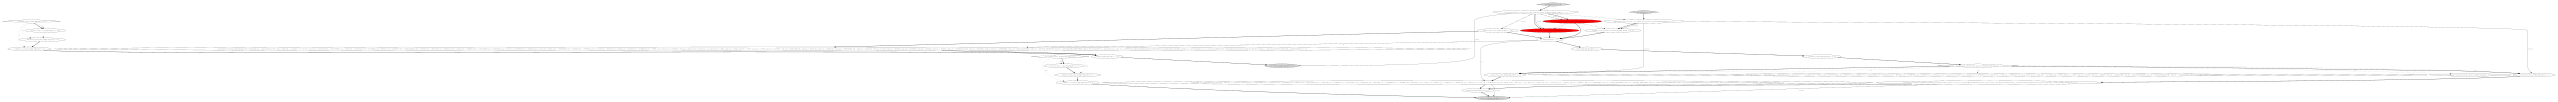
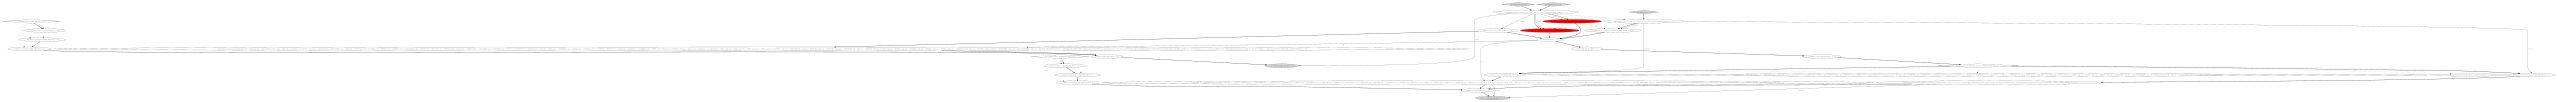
  digraph {
    fontname="Liberation Serif"
    node [fillcolor=white fontname="Liberation Serif" shape=ellipse style=filled]
    edge [fontname="Liberation Serif" style=bold]
    n1 [label="_errHandler.reportError(this,re)@@@51@@@['1', '1', '0']"]
    n2 [label="_errHandler.recover(this,re)@@@52@@@['1', '1', '0']"]
    n3 [label="{exitRule()}@@@54@@@['1', '1', '0']"]
    n4 [label="setState(704)@@@7@@@['0', '0', '1']"]
    n5 [label="_errHandler.sync(this)@@@8@@@['0', '0', '1']"]
    n6 [label="getInterpreter().adaptivePredict(_input,92,_ctx)@@@9@@@['0', '0', '1']" shape=diamond]
    n7 [label="{setState(701)_errHandler.sync(this)switch (getInterpreter().adaptivePredict(_input,91,_ctx)) {case 1:{setState(698)((TableIdentifierContext)_localctx).catalog = identifier()setState(699)match(T__3)}breaksetState(703)((TableIdentifierContext)_localctx).name = identifier()}@@@27@@@['0', '0', '1']"]
    n8 [fillcolor=lightgray label="return _localctx@@@53@@@['0', '0', '1']"]
    n9 [label="{exitRule()}@@@50@@@['0', '0', '1']"]
    n10 [label="RecognitionException re@@@45@@@['0', '0', '1']" shape=diamond]
    n11 [label="_errHandler.recover(this,re)@@@48@@@['0', '0', '1']"]
    n12 [label="_errHandler.reportError(this,re)@@@47@@@['0', '0', '1']"]
    n13 [label="_localctx.exception = re@@@46@@@['0', '0', '1']"]
    n14 [label="FunctionTemplateContext _localctx = new FunctionTemplateContext(_ctx,getState())@@@3@@@['1', '1', '0']"]
    n15 [label="enterOuterAlt(_localctx,1)@@@7@@@['1', '1', '0']"]
    n16 [fillcolor=lightgray label="return _localctx@@@57@@@['1', '1', '0']"]
    n17 [label="TableIdentifierContext _localctx = new TableIdentifierContext(_ctx,getState())@@@3@@@['0', '0', '1']"]
    n18 [fillcolor=red label="enterRule(_localctx,72,RULE_functionTemplate)@@@4@@@['0', '1', '0']"]
    n19 [fillcolor=red label="enterRule(_localctx,70,RULE_functionTemplate)@@@4@@@['1', '0', '0']"]
    n20 [label="{setState(614)functionName()setState(615)match(T__0)setState(627)_la = _input.LA(1)if ((((_la) & ~0x3f) == 0 && ((1L << _la) & ((1L << T__0) | (1L << ALL) | (1L << ANALYZE) | (1L << ANALYZED) | (1L << CAST) | (1L << CATALOGS) | (1L << COLUMNS) | (1L << DEBUG) | (1L << DISTINCT) | (1L << EXECUTABLE) | (1L << EXISTS) | (1L << EXPLAIN) | (1L << EXTRACT) | (1L << FALSE) | (1L << FORMAT) | (1L << FUNCTIONS) | (1L << GRAPHVIZ) | (1L << LEFT) | (1L << MAPPED) | (1L << MATCH) | (1L << NOT) | (1L << NULL) | (1L << OPTIMIZED) | (1L << PARSED) | (1L << PHYSICAL) | (1L << PLAN) | (1L << RIGHT) | (1L << RLIKE) | (1L << QUERY) | (1L << SCHEMAS) | (1L << SHOW) | (1L << SYS) | (1L << TABLES))) != 0) || ((((_la - 64)) & ~0x3f) == 0 && ((1L << (_la - 64)) & ((1L << (TEXT - 64)) | (1L << (TRUE - 64)) | (1L << (TYPE - 64)) | (1L << (TYPES - 64)) | (1L << (VERIFY - 64)) | (1L << (FUNCTION_ESC - 64)) | (1L << (DATE_ESC - 64)) | (1L << (TIME_ESC - 64)) | (1L << (TIMESTAMP_ESC - 64)) | (1L << (GUID_ESC - 64)) | (1L << (PLUS - 64)) | (1L << (MINUS - 64)) | (1L << (ASTERISK - 64)) | (1L << (PARAM - 64)) | (1L << (STRING - 64)) | (1L << (INTEGER_VALUE - 64)) | (1L << (DECIMAL_VALUE - 64)) | (1L << (IDENTIFIER - 64)) | (1L << (DIGIT_IDENTIFIER - 64)) | (1L << (QUOTED_IDENTIFIER - 64)) | (1L << (BACKQUOTED_IDENTIFIER - 64)))) != 0)) {{setState(617)_la = _input.LA(1)if (_la == ALL || _la == DISTINCT) {{setState(616)setQuantifier()}}setState(619)expression()setState(624)_errHandler.sync(this)_la = _input.LA(1)while (_la == T__2) {{{setState(620)match(T__2)setState(621)expression()}}setState(626)_errHandler.sync(this)_la = _input.LA(1)}}}setState(629)match(T__1)}@@@8@@@['1', '1', '0']"]
    n21 [label="int _la@@@5@@@['1', '1', '1']"]
    n22 [label="enterRule(_localctx,86,RULE_tableIdentifier)@@@4@@@['0', '0', '1']"]
    n23 [label="enterOuterAlt(_localctx,1)@@@10@@@['0', '0', '1']"]
    n24 [label="enterOuterAlt(_localctx,2)@@@26@@@['0', '0', '1']"]
    n25 [fillcolor=lightgray label="tableIdentifier['0', '0', '1']" shape=diamond]
    n26 [label="{setState(695)_la = _input.LA(1)if ((((_la) & ~0x3f) == 0 && ((1L << _la) & ((1L << ANALYZE) | (1L << ANALYZED) | (1L << CATALOGS) | (1L << COLUMNS) | (1L << DEBUG) | (1L << EXECUTABLE) | (1L << EXPLAIN) | (1L << FORMAT) | (1L << FUNCTIONS) | (1L << GRAPHVIZ) | (1L << MAPPED) | (1L << OPTIMIZED) | (1L << PARSED) | (1L << PHYSICAL) | (1L << PLAN) | (1L << RLIKE) | (1L << QUERY) | (1L << SCHEMAS) | (1L << SHOW) | (1L << SYS) | (1L << TABLES))) != 0) || ((((_la - 64)) & ~0x3f) == 0 && ((1L << (_la - 64)) & ((1L << (TEXT - 64)) | (1L << (TYPE - 64)) | (1L << (TYPES - 64)) | (1L << (VERIFY - 64)) | (1L << (IDENTIFIER - 64)) | (1L << (DIGIT_IDENTIFIER - 64)) | (1L << (QUOTED_IDENTIFIER - 64)) | (1L << (BACKQUOTED_IDENTIFIER - 64)))) != 0)) {{setState(692)((TableIdentifierContext)_localctx).catalog = identifier()setState(693)match(T__3)}}setState(697)match(TABLE_IDENTIFIER)}@@@11@@@['0', '0', '1']"]
    n27 [label="(((_la) & ~0x3f) == 0 && ((1L << _la) & ((1L << ANALYZE) | (1L << ANALYZED) | (1L << CATALOGS) | (1L << COLUMNS) | (1L << DEBUG) | (1L << EXECUTABLE) | (1L << EXPLAIN) | (1L << FORMAT) | (1L << FUNCTIONS) | (1L << GRAPHVIZ) | (1L << MAPPED) | (1L << OPTIMIZED) | (1L << PARSED) | (1L << PHYSICAL) | (1L << PLAN) | (1L << RLIKE) | (1L << QUERY) | (1L << SCHEMAS) | (1L << SHOW) | (1L << SYS) | (1L << TABLES))) != 0) || ((((_la - 64)) & ~0x3f) == 0 && ((1L << (_la - 64)) & ((1L << (TEXT - 64)) | (1L << (TYPE - 64)) | (1L << (TYPES - 64)) | (1L << (VERIFY - 64)) | (1L << (IDENTIFIER - 64)) | (1L << (DIGIT_IDENTIFIER - 64)) | (1L << (QUOTED_IDENTIFIER - 64)) | (1L << (BACKQUOTED_IDENTIFIER - 64)))) != 0)@@@14@@@['0', '0', '1']" shape=diamond]
+   n28 [fillcolor=lightgray label="functionTemplate['1', '0', '0']" shape=diamond]
    n29 [label="_localctx.exception = re@@@50@@@['1', '1', '0']"]
    n30 [label="getInterpreter().adaptivePredict(_input,91,_ctx)@@@30@@@['0', '0', '1']" shape=diamond]
    n31 [label="RecognitionException re@@@49@@@['1', '1', '0']" shape=diamond]
    n32 [fillcolor=lightgray label="functionTemplate['0', '1', '0']" shape=diamond]
    n1 -> n2
    n2 -> n3
    n3 -> n16
    n4 -> n5
    n5 -> n6
    n6 -> n23 [label=true style=dotted]
    n6 -> n23
    n6 -> n24
    n6 -> n24 [label=true style=dotted]
    n6 -> n27 [label=true style=dotted]
    n6 -> n30 [label=true style=dotted]
    n7 -> n8 [label=_localctx style=solid]
    n7 -> n9
    n9 -> n8
    n10 -> n11 [label=true style=dotted]
    n10 -> n12 [label=true style=dotted]
    n10 -> n13 [label=true style=dotted]
    n10 -> n13
-   n11 -> n8
+   n11 -> n9
    n12 -> n11
    n13 -> n12
    n14 -> n15 [label=_localctx style=solid]
    n14 -> n16 [label=_localctx style=solid]
    n14 -> n17 [label=0 style=dashed]
    n14 -> n18 [label=_localctx style=solid]
    n14 -> n18
    n14 -> n19 [label=_localctx style=solid]
    n14 -> n19
    n15 -> n20
    n15 -> n21
    n17 -> n22
    n17 -> n22 [label=_localctx style=solid]
    n17 -> n23 [label=_localctx style=solid]
    n17 -> n24 [label=_localctx style=solid]
    n18 -> n21
    n19 -> n18 [label=0 style=dashed]
    n19 -> n21
    n19 -> n22 [label=0 style=dashed]
    n20 -> n3
    n21 -> n4
    n21 -> n20 [label=_la style=solid]
    n21 -> n26 [label=_la style=solid]
    n22 -> n21
    n23 -> n26
    n24 -> n7
    n25 -> n17
    n26 -> n8 [label=_localctx style=solid]
    n26 -> n9
+   n28 -> n14
    n29 -> n1 [style=dotted]
    n31 -> n1 [label=_la style=dotted]
    n31 -> n2 [label=0 style=dotted]
    n31 -> n29
    n31 -> n29 [label=true style=dotted]
    n32 -> n14
  }
